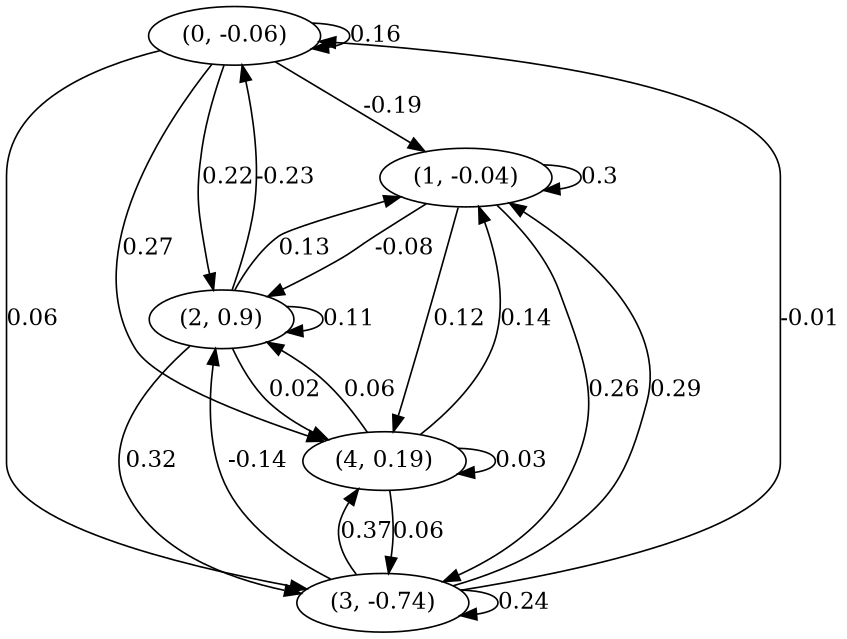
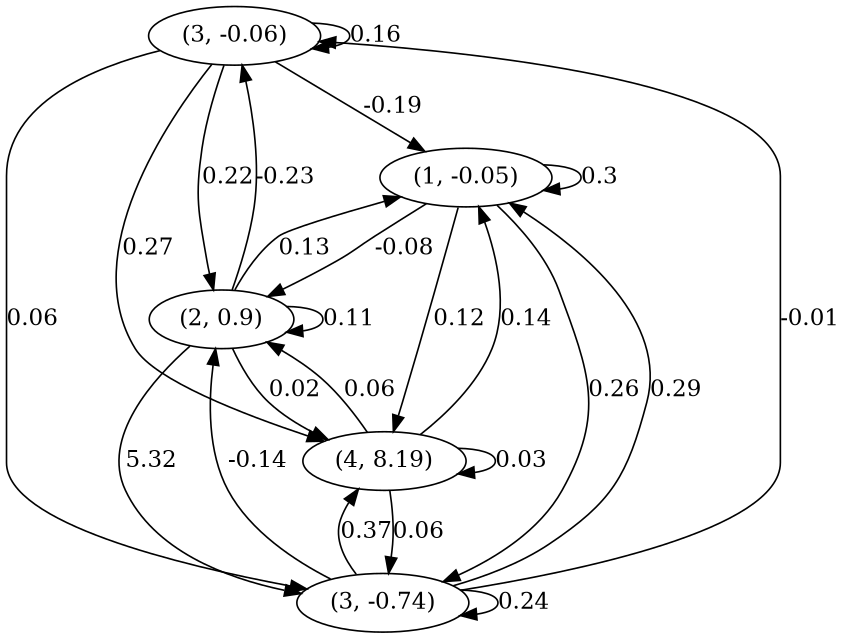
  digraph {
-   n1 [label="(0, -0.06)"]
-   n2 [label="(1, -0.04)"]
+   n1 [label="(3, -0.06)"]
+   n2 [label="(1, -0.05)"]
    n3 [label="(2, 0.9)"]
    n4 [label="(3, -0.74)"]
-   n5 [label="(4, 0.19)"]
+   n5 [label="(4, 8.19)"]
    n1 -> n1 [label=0.16]
    n1 -> n2 [label=-0.19]
    n1 -> n3 [label=0.22]
    n1 -> n4 [label=0.06]
    n1 -> n5 [label=0.27]
    n2 -> n2 [label=0.3]
    n2 -> n3 [label=-0.08]
    n2 -> n4 [label=0.26]
    n2 -> n5 [label=0.12]
    n3 -> n1 [label=-0.23]
    n3 -> n2 [label=0.13]
    n3 -> n3 [label=0.11]
-   n3 -> n4 [label=0.32]
+   n3 -> n4 [label=5.32]
    n3 -> n5 [label=0.02]
    n4 -> n1 [label=-0.01]
    n4 -> n2 [label=0.29]
    n4 -> n3 [label=-0.14]
    n4 -> n4 [label=0.24]
    n4 -> n5 [label=0.37]
    n5 -> n2 [label=0.14]
    n5 -> n3 [label=0.06]
    n5 -> n4 [label=0.06]
    n5 -> n5 [label=0.03]
  }
